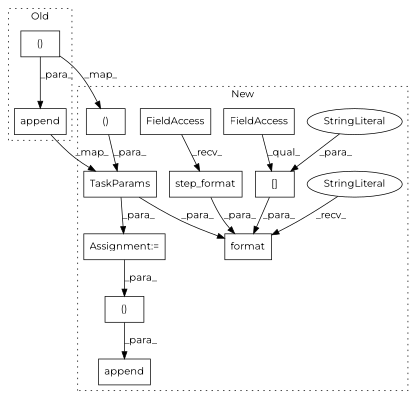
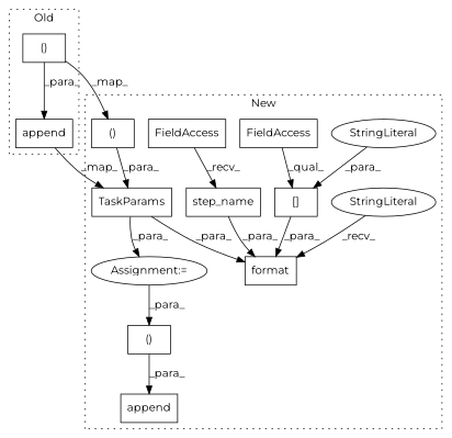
  digraph {
    fontname=Montserrat
    node [a=32 fontname=Montserrat l="7,1" shape=box]
    edge [fontname=Montserrat]
    n1 [label=append s="51958,52271"]
    n2 [a=106 l=262 label="()" s=52007]
    n3 [l="11,2" label=TaskParams s="52525,52874"]
-   n4 [l=11 label=step_format s=52569]
+   n4 [l=11 label=step_name s=52569]
    n5 [label=format s="52552,52603"]
    n6 [a=2 l="13,1" label="[]" s="52581,52602"]
-   n7 [a=7 l=1 label="Assignment:=" s=52524]
+   n7 [a=7 l=1 label="Assignment:=" s=52524 shape=ellipse]
    n8 [a=45 l=8 label=StringLiteral s=52594 shape=ellipse]
    n9 [a=45 l=15 label=StringLiteral s=52536 shape=ellipse]
    n10 [label=append s="52902,52982"]
    n11 [a=106 l=29 label="()" s=52951]
    n12 [a=22 l=12 label=FieldAccess s=52581]
    n13 [a=22 l=9 label=FieldAccess s=52559]
    n14 [a=106 l=262 label="()" s=52612]
    subgraph cluster_1 {
      label=Old
      style=dotted
      n1
      n2
    }
    subgraph cluster_2 {
      label=New
      style=dotted
      n3
      n4
      n5
      n6
      n7
      n8
      n9
      n10
      n11
      n12
      n13
      n14
    }
    n1 -> n3 [label=_map_]
    n2 -> n1 [label=_para_]
    n2 -> n14 [label=_map_]
    n3 -> n5 [label=_para_]
    n3 -> n7 [label=_para_]
    n4 -> n5 [label=_para_]
    n6 -> n5 [label=_para_]
    n7 -> n11 [label=_para_]
    n8 -> n6 [label=_para_]
    n9 -> n5 [label=_recv_]
    n11 -> n10 [label=_para_]
    n12 -> n6 [label=_qual_]
    n13 -> n4 [label=_recv_]
    n14 -> n3 [label=_para_]
  }
